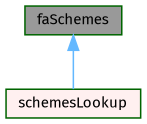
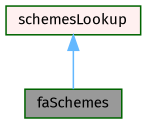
  digraph {
    fontname="Fira Sans"
    node [color=darkgreen fontname="Fira Sans" fontsize=10 shape=box style=filled]
    n1 [fillcolor=grey60 fontcolor=black height=0.2 label=faSchemes width=0.4]
    n2 [fillcolor="#FFF0F0" height=0.2 label=schemesLookup width=0.4]
-   n1 -> n2 [color=steelblue1 dir=back fontname="Fira Sans" fontsize=10 labelfontname=Helvetica labelfontsize=10 style=solid]
+   n2 -> n1 [color=steelblue1 dir=back fontname="Fira Sans" fontsize=10 labelfontname=Helvetica labelfontsize=10 style=solid]
  }
